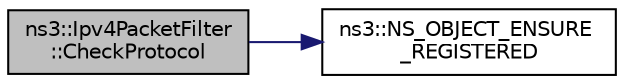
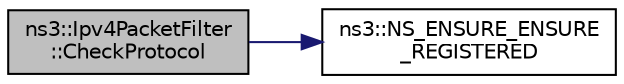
  digraph {
    rankdir=LR
    node [color=black fontname=Helvetica fontsize=10 shape=record style=filled]
    n1 [fillcolor=grey75 fontcolor=black height=0.2 label="ns3::Ipv4PacketFilter\l::CheckProtocol" width=0.4]
-   n2 [fillcolor=white height=0.2 label="ns3::NS_OBJECT_ENSURE\l_REGISTERED" width=0.4]
+   n2 [fillcolor=white height=0.2 label="ns3::NS_ENSURE_ENSURE\l_REGISTERED" width=0.4]
    n1 -> n2 [color=midnightblue fontname=Helvetica fontsize=10 labelfontname=Helvetica labelfontsize=10 style=solid]
  }
